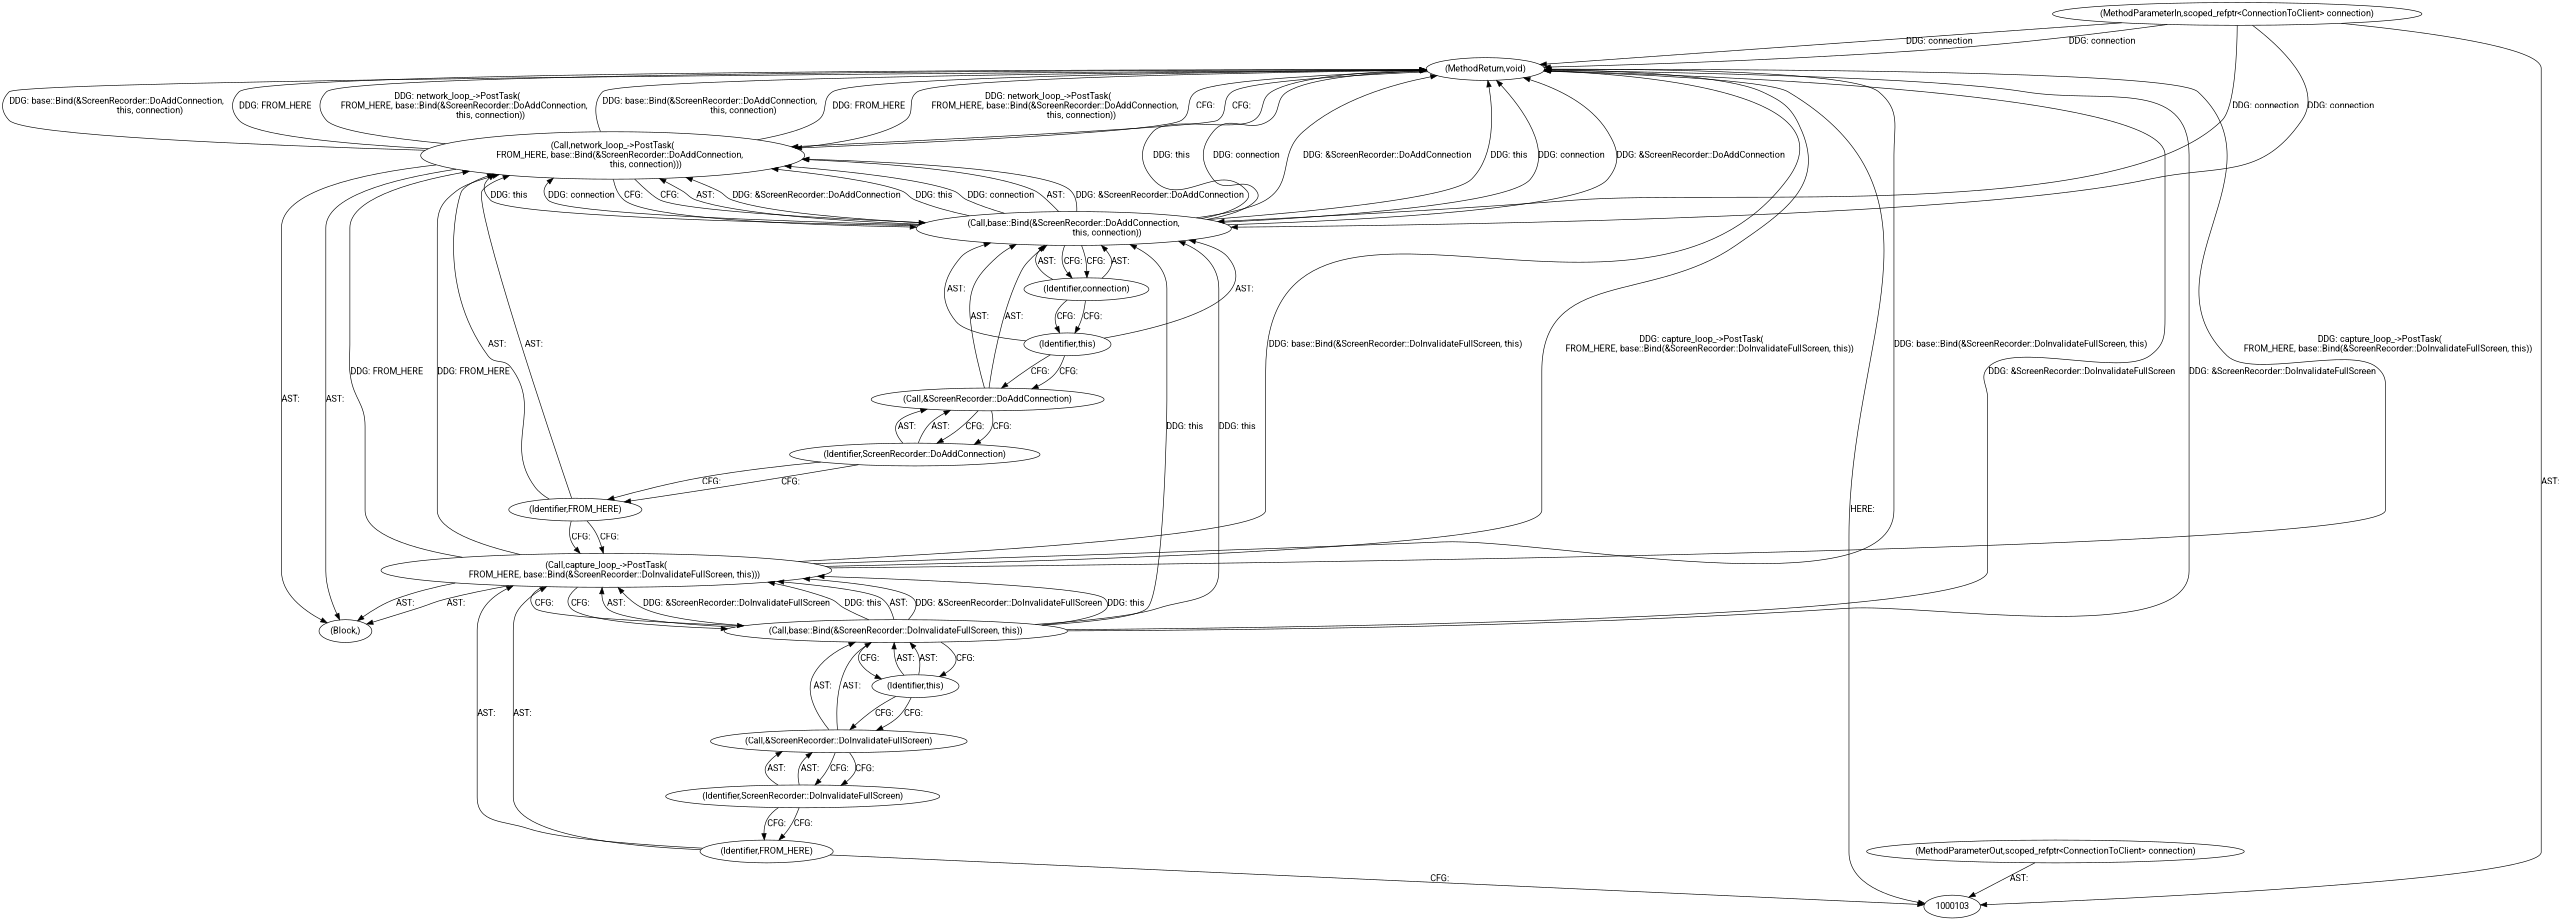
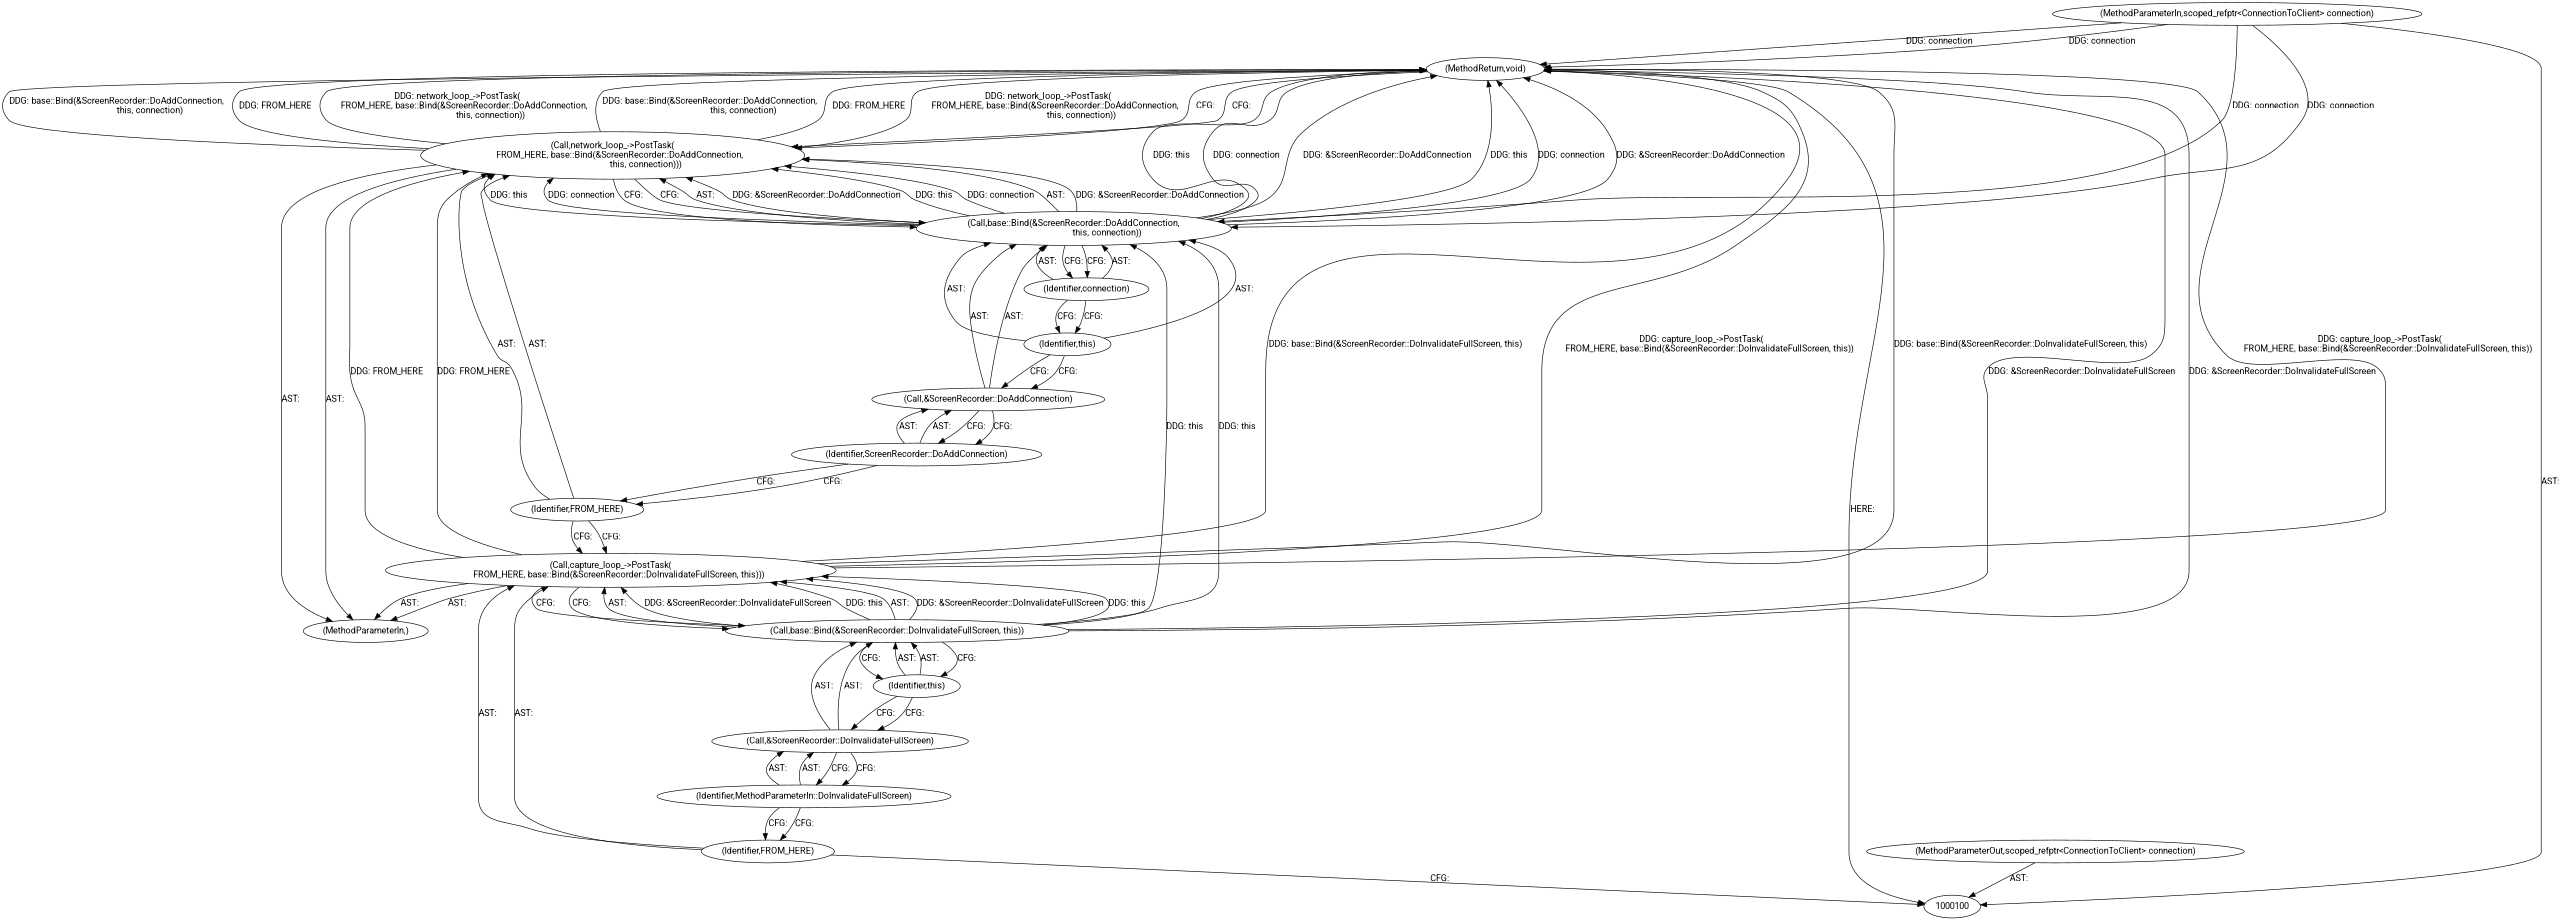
  digraph {
    fontname=Roboto
    node [fontname=Roboto]
    edge [fontname=Roboto]
    n1 [label="(MethodReturn,void)"]
    n2 [label="(Call,network_loop_->PostTask(\n      FROM_HERE, base::Bind(&ScreenRecorder::DoAddConnection,\n                            this, connection)))"]
-   1000100 [label=1000103]
+   1000100
    n4 [label="(Call,base::Bind(&ScreenRecorder::DoAddConnection,\n                            this, connection))"]
-   n5 [label="(Block,)"]
+   n5 [label="(MethodParameterIn,)"]
    n6 [label="(MethodParameterIn,scoped_refptr<ConnectionToClient> connection)"]
    n7 [label="(Identifier,connection)"]
    n8 [label="(MethodParameterOut,scoped_refptr<ConnectionToClient> connection)"]
    n9 [label="(Call,capture_loop_->PostTask(\n       FROM_HERE, base::Bind(&ScreenRecorder::DoInvalidateFullScreen, this)))"]
    n10 [label="(Call,base::Bind(&ScreenRecorder::DoInvalidateFullScreen, this))"]
    n11 [label="(Identifier,this)"]
    n12 [label="(Call,&ScreenRecorder::DoInvalidateFullScreen)"]
-   n13 [label="(Identifier,ScreenRecorder::DoInvalidateFullScreen)"]
+   n13 [label="(Identifier,MethodParameterIn::DoInvalidateFullScreen)"]
    n14 [label="(Identifier,FROM_HERE)"]
    n15 [label="(Identifier,this)"]
    n16 [label="(Call,&ScreenRecorder::DoAddConnection)"]
    n17 [label="(Identifier,ScreenRecorder::DoAddConnection)"]
    n18 [label="(Identifier,FROM_HERE)"]
    n1 -> n2 [label="CFG: "]
    n1 -> n2 [label="CFG: "]
    n1 -> 1000100 [label="HERE: "]
    n2 -> n1 [label="DDG: base::Bind(&ScreenRecorder::DoAddConnection,\n                            this, connection)"]
    n2 -> n1 [label="DDG: FROM_HERE"]
    n2 -> n1 [label="DDG: network_loop_->PostTask(\n      FROM_HERE, base::Bind(&ScreenRecorder::DoAddConnection,\n                            this, connection))"]
    n2 -> n1 [label="DDG: base::Bind(&ScreenRecorder::DoAddConnection,\n                            this, connection)"]
    n2 -> n1 [label="DDG: FROM_HERE"]
    n2 -> n1 [label="DDG: network_loop_->PostTask(\n      FROM_HERE, base::Bind(&ScreenRecorder::DoAddConnection,\n                            this, connection))"]
    n2 -> n4 [label="CFG: "]
    n2 -> n4 [label="CFG: "]
    n2 -> n5 [label="AST: "]
    n2 -> n5 [label="AST: "]
    n4 -> n1 [label="DDG: this"]
    n4 -> n1 [label="DDG: connection"]
    n4 -> n1 [label="DDG: &ScreenRecorder::DoAddConnection"]
    n4 -> n1 [label="DDG: this"]
    n4 -> n1 [label="DDG: connection"]
    n4 -> n1 [label="DDG: &ScreenRecorder::DoAddConnection"]
    n4 -> n2 [label="AST: "]
    n4 -> n2 [label="DDG: &ScreenRecorder::DoAddConnection"]
    n4 -> n2 [label="DDG: this"]
    n4 -> n2 [label="DDG: connection"]
    n4 -> n2 [label="AST: "]
    n4 -> n2 [label="DDG: &ScreenRecorder::DoAddConnection"]
    n4 -> n2 [label="DDG: this"]
    n4 -> n2 [label="DDG: connection"]
    n4 -> n7 [label="CFG: "]
    n4 -> n7 [label="CFG: "]
    n6 -> n1 [label="DDG: connection"]
    n6 -> n1 [label="DDG: connection"]
    n6 -> 1000100 [label="AST: "]
    n6 -> n4 [label="DDG: connection"]
    n6 -> n4 [label="DDG: connection"]
    n7 -> n4 [label="AST: "]
    n7 -> n4 [label="AST: "]
    n7 -> n15 [label="CFG: "]
    n7 -> n15 [label="CFG: "]
    n8 -> 1000100 [label="AST: "]
    n9 -> n1 [label="DDG: base::Bind(&ScreenRecorder::DoInvalidateFullScreen, this)"]
    n9 -> n1 [label="DDG: capture_loop_->PostTask(\n       FROM_HERE, base::Bind(&ScreenRecorder::DoInvalidateFullScreen, this))"]
    n9 -> n1 [label="DDG: base::Bind(&ScreenRecorder::DoInvalidateFullScreen, this)"]
    n9 -> n1 [label="DDG: capture_loop_->PostTask(\n       FROM_HERE, base::Bind(&ScreenRecorder::DoInvalidateFullScreen, this))"]
    n9 -> n2 [label="DDG: FROM_HERE"]
    n9 -> n2 [label="DDG: FROM_HERE"]
    n9 -> n5 [label="AST: "]
    n9 -> n5 [label="AST: "]
    n9 -> n10 [label="CFG: "]
    n9 -> n10 [label="CFG: "]
    n10 -> n1 [label="DDG: &ScreenRecorder::DoInvalidateFullScreen"]
    n10 -> n1 [label="DDG: &ScreenRecorder::DoInvalidateFullScreen"]
    n10 -> n4 [label="DDG: this"]
    n10 -> n4 [label="DDG: this"]
    n10 -> n9 [label="AST: "]
    n10 -> n9 [label="DDG: &ScreenRecorder::DoInvalidateFullScreen"]
    n10 -> n9 [label="DDG: this"]
    n10 -> n9 [label="AST: "]
    n10 -> n9 [label="DDG: &ScreenRecorder::DoInvalidateFullScreen"]
    n10 -> n9 [label="DDG: this"]
    n10 -> n11 [label="CFG: "]
    n10 -> n11 [label="CFG: "]
    n11 -> n10 [label="AST: "]
    n11 -> n10 [label="AST: "]
    n11 -> n12 [label="CFG: "]
    n11 -> n12 [label="CFG: "]
    n12 -> n10 [label="AST: "]
    n12 -> n10 [label="AST: "]
    n12 -> n13 [label="CFG: "]
    n12 -> n13 [label="CFG: "]
    n13 -> n12 [label="AST: "]
    n13 -> n12 [label="AST: "]
    n13 -> n14 [label="CFG: "]
    n13 -> n14 [label="CFG: "]
    n14 -> 1000100 [label="CFG: "]
    n14 -> n9 [label="AST: "]
    n14 -> n9 [label="AST: "]
    n15 -> n4 [label="AST: "]
    n15 -> n4 [label="AST: "]
    n15 -> n16 [label="CFG: "]
    n15 -> n16 [label="CFG: "]
    n16 -> n4 [label="AST: "]
    n16 -> n4 [label="AST: "]
    n16 -> n17 [label="CFG: "]
    n16 -> n17 [label="CFG: "]
    n17 -> n16 [label="AST: "]
    n17 -> n16 [label="AST: "]
    n17 -> n18 [label="CFG: "]
    n17 -> n18 [label="CFG: "]
    n18 -> n2 [label="AST: "]
    n18 -> n2 [label="AST: "]
    n18 -> n9 [label="CFG: "]
    n18 -> n9 [label="CFG: "]
  }
